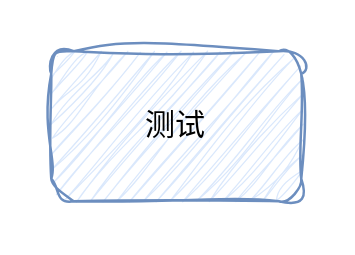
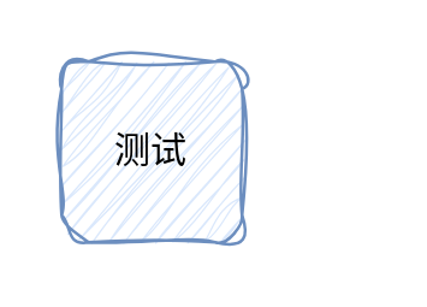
  <mxCell id="0" />
  <mxCell id="1" parent="0" />
- <mxCell id="2" value="测试" style="rounded=1;whiteSpace=wrap;html=1;sketch=1;curveFitting=1;jiggle=2;glass=0;shadow=0;fillColor=#dae8fc;strokeColor=#6c8ebf;" vertex="1" parent="1"><mxGeometry x="20" y="20" width="100" height="60" as="geometry" /></mxCell>
+ <mxCell id="2" value="测试" style="rounded=1;whiteSpace=wrap;html=1;sketch=1;curveFitting=1;jiggle=2;glass=0;shadow=0;fillColor=#dae8fc;strokeColor=#6c8ebf;" vertex="1" parent="1"><mxGeometry x="20" y="20" width="60" height="60" as="geometry" /></mxCell>
